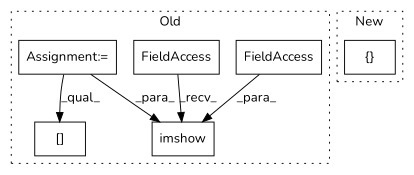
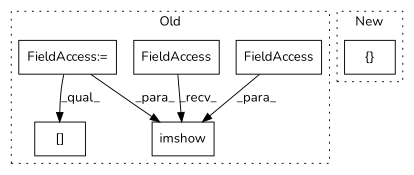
  digraph {
    fontname=Nunito
    node [a=22 fontname=Nunito shape=box]
    edge [fontname=Nunito]
    n1 [a=32 l="7,1" label=imshow s="815,849"]
    n2 [l=6 label=FieldAccess s=825]
    n3 [l=2 label=FieldAccess s=812]
-   n4 [a=7 l=1 label="Assignment:=" s=648]
+   n4 [a=7 l=1 label="FieldAccess:=" s=648]
    n5 [a=2 l="8,2" label="[]" s="727,802"]
    n6 [a=4 l="1,1" label="{}" s="674,678"]
    subgraph cluster_1 {
      label=Old
      style=dotted
      n1
      n2
      n3
      n4
      n5
    }
    subgraph cluster_2 {
      label=New
      style=dotted
      n6
    }
    n2 -> n1 [label=_para_]
    n3 -> n1 [label=_recv_]
    n4 -> n1 [label=_para_]
    n4 -> n5 [label=_qual_]
  }
